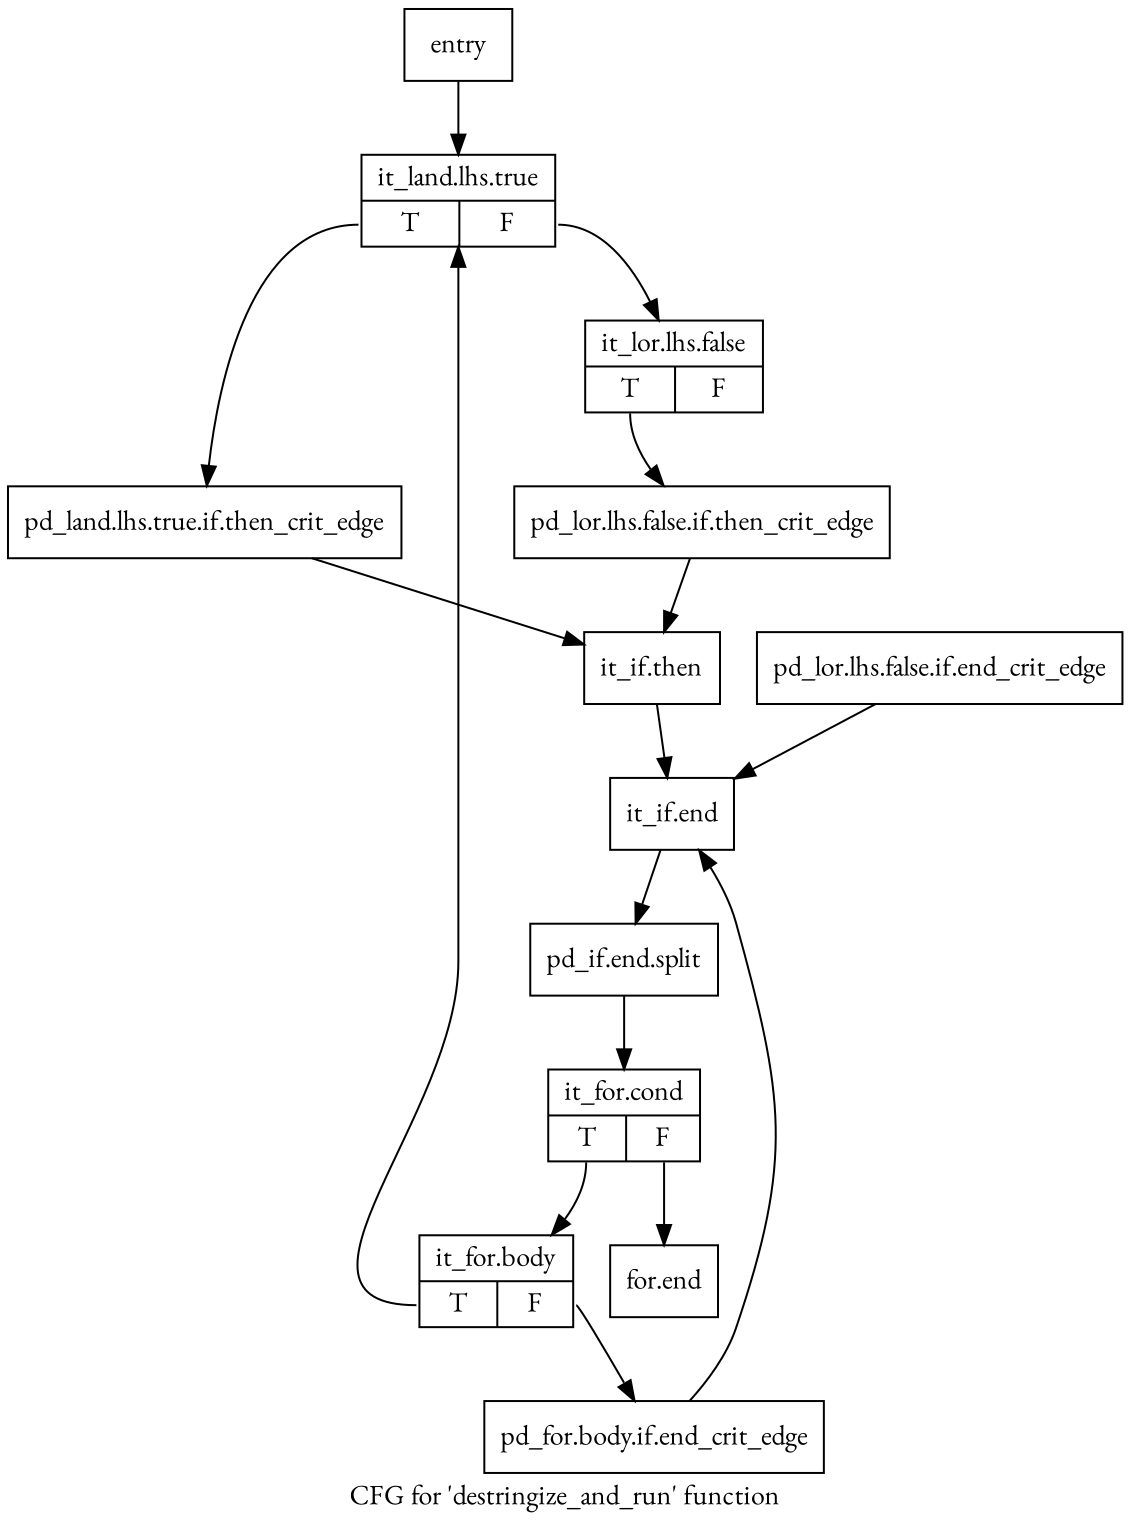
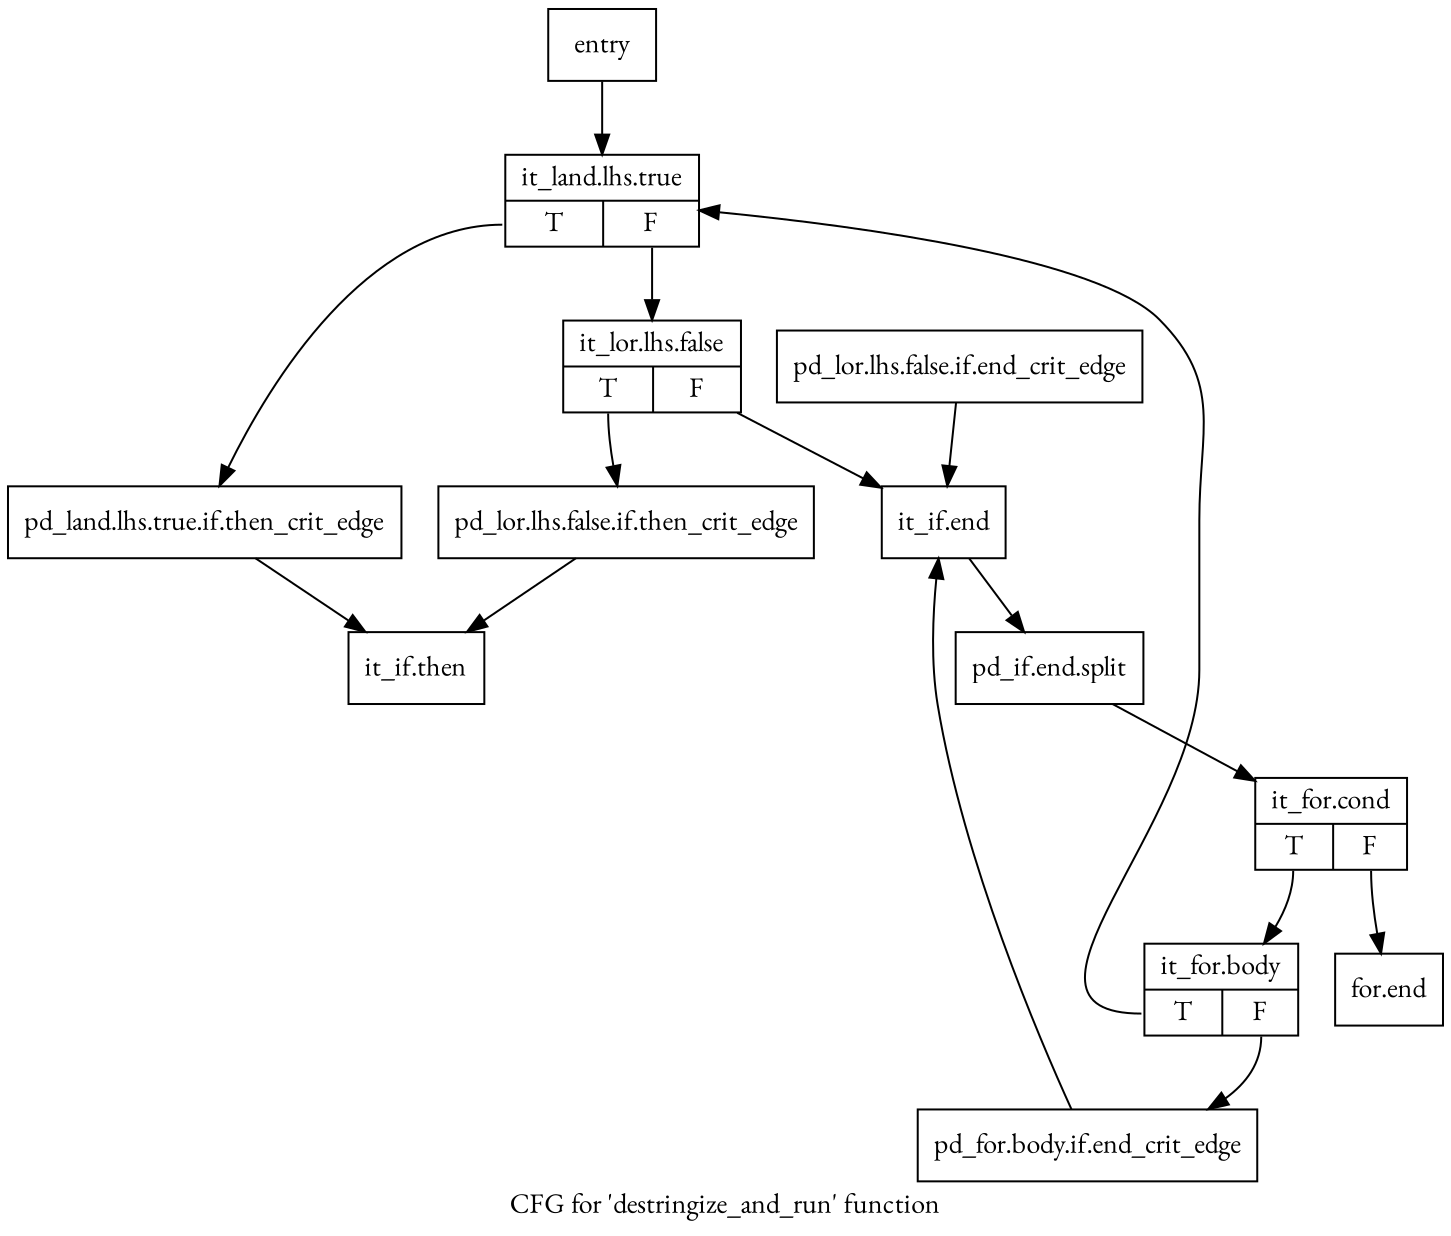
  digraph {
    fontname="EB Garamond"
    label="CFG for 'destringize_and_run' function"
    node [fontname="EB Garamond" shape=record]
    edge [fontname="EB Garamond"]
    n1 [label="{entry}"]
    n2 [label="{it_land.lhs.true|{<s0>T|<s1>F}}"]
    n3 [label="{it_for.cond|{<s0>T|<s1>F}}"]
    n4 [label="{it_for.body|{<s0>T|<s1>F}}"]
    n5 [label="{for.end}"]
    n6 [label="{pd_for.body.if.end_crit_edge}"]
    n7 [label="{pd_land.lhs.true.if.then_crit_edge}"]
    n8 [label="{it_lor.lhs.false|{<s0>T|<s1>F}}"]
    n9 [label="{it_if.end}"]
    n10 [label="{it_if.then}"]
    n11 [label="{pd_lor.lhs.false.if.then_crit_edge}"]
    n12 [label="{pd_if.end.split}"]
    n13 [label="{pd_lor.lhs.false.if.end_crit_edge}"]
    n1 -> n2
    n2 -> n7 [tailport=s0]
    n2 -> n8 [tailport=s1]
    n3 -> n4 [tailport=s0]
    n3 -> n5 [tailport=s1]
    n4 -> n2 [tailport=s0]
    n4 -> n6 [tailport=s1]
    n6 -> n9
    n7 -> n10
    n8 -> n11 [tailport=s0]
    n9 -> n12
-   n10 -> n9
+   n8 -> n9
    n11 -> n10
    n12 -> n3
    n13 -> n9
  }
